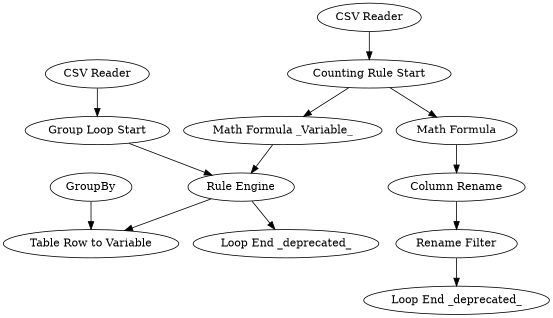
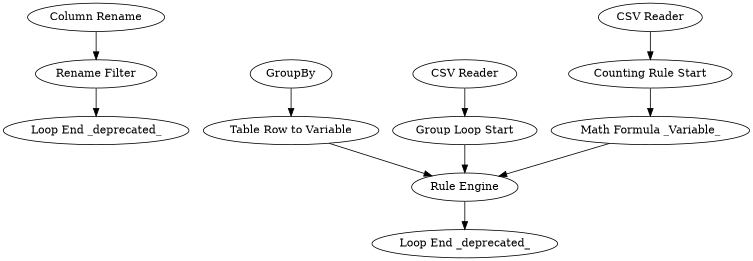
  digraph {
    rankdir=TB
    n1 [label="Rename Filter"]
    n2 [label="Loop End _deprecated_"]
    n3 [label="Math Formula _Variable_"]
    n4 [label="Rule Engine"]
    n5 [label="Column Rename"]
    n6 [label="Table Row to Variable"]
    n7 [label="Loop End _deprecated_"]
    n8 [label="Counting Rule Start"]
-   n9 [label="Math Formula"]
    n10 [label="CSV Reader"]
    n11 [label=GroupBy]
    n12 [label="CSV Reader"]
    n13 [label="Group Loop Start"]
    n1 -> n2
    n3 -> n4
    n4 -> n7
    n5 -> n1
-   n4 -> n6
+   n6 -> n4
    n8 -> n3
-   n8 -> n9
-   n9 -> n5
    n10 -> n8
    n11 -> n6
    n12 -> n13
    n13 -> n4
  }
